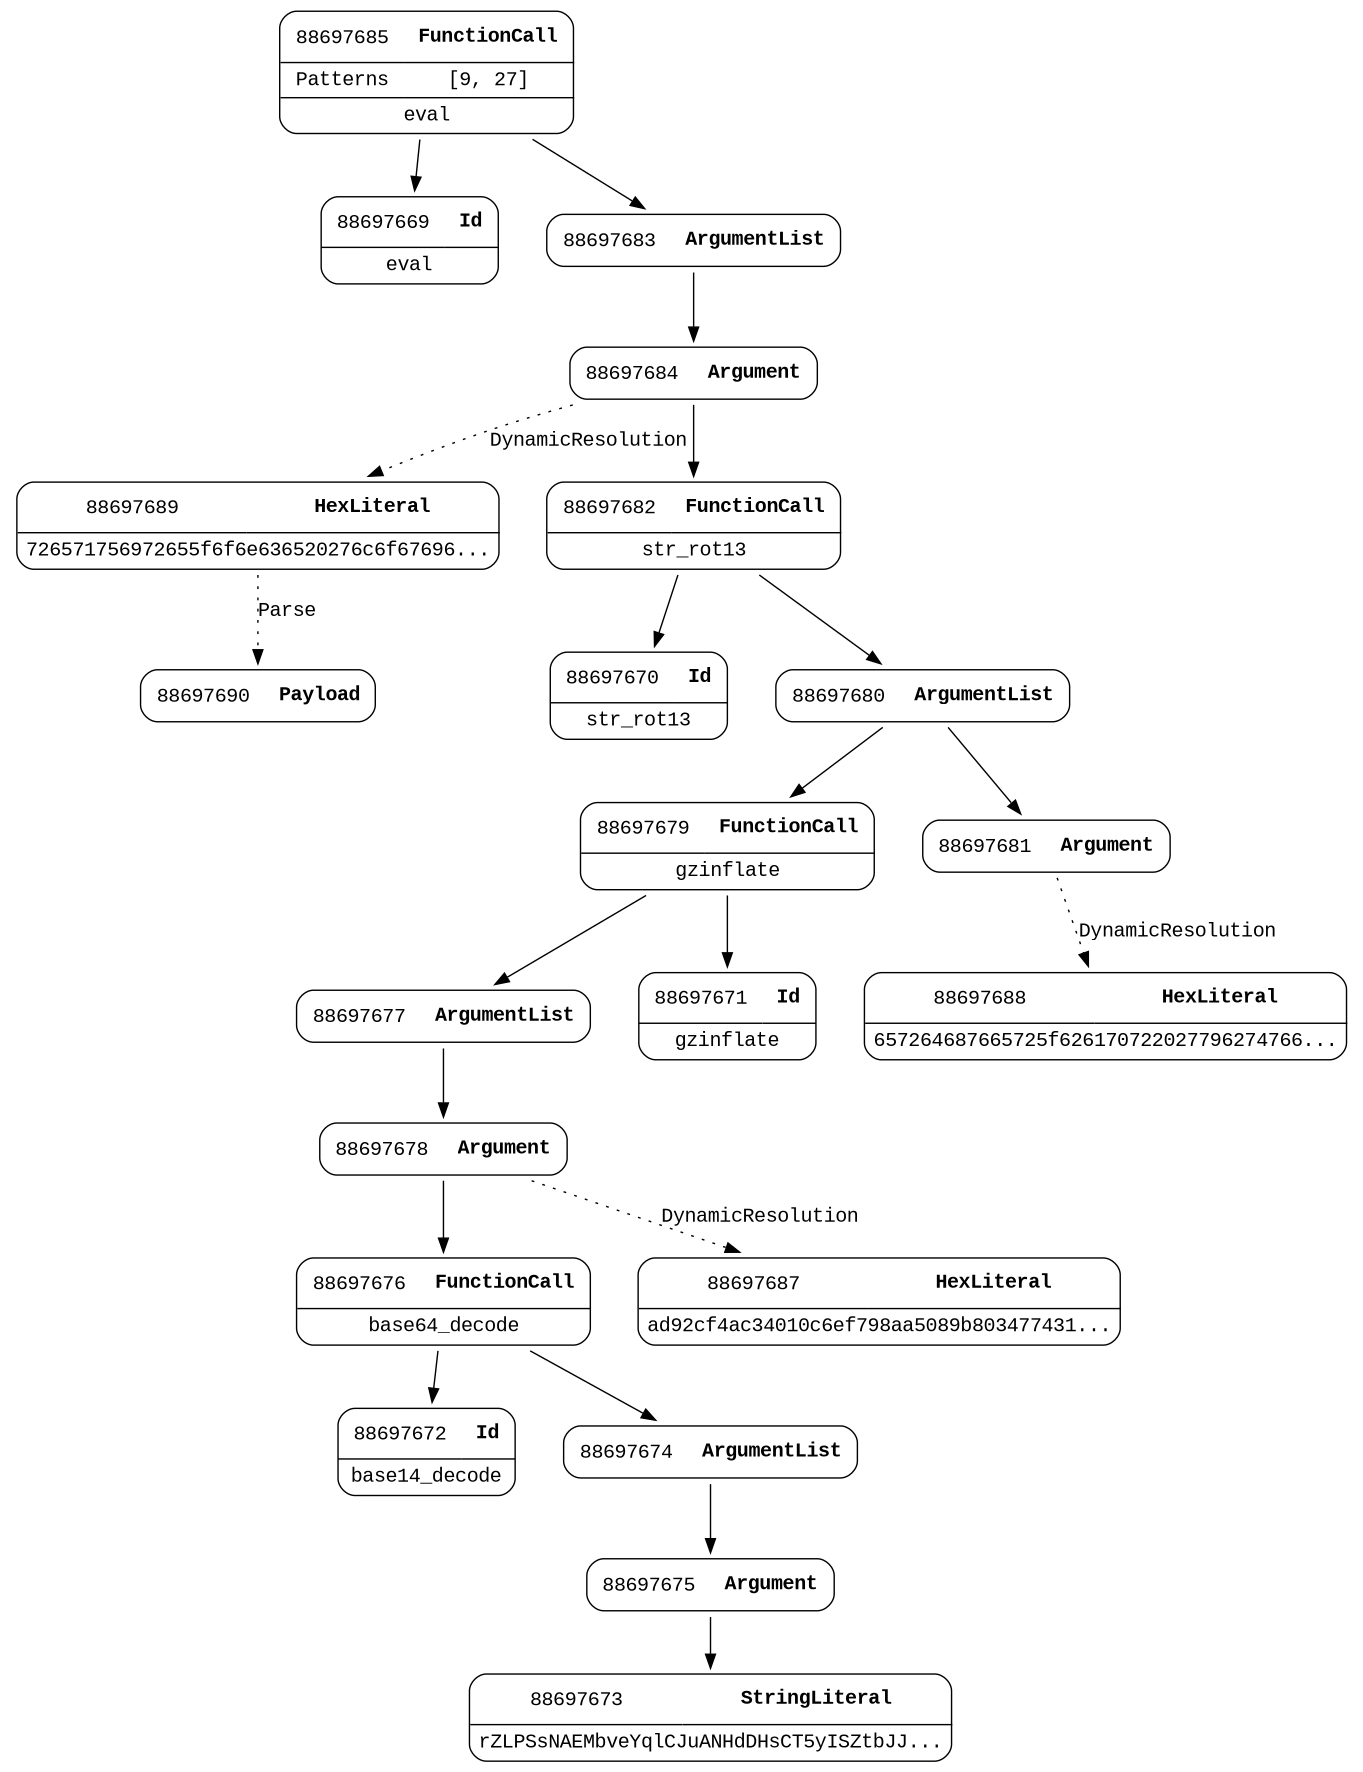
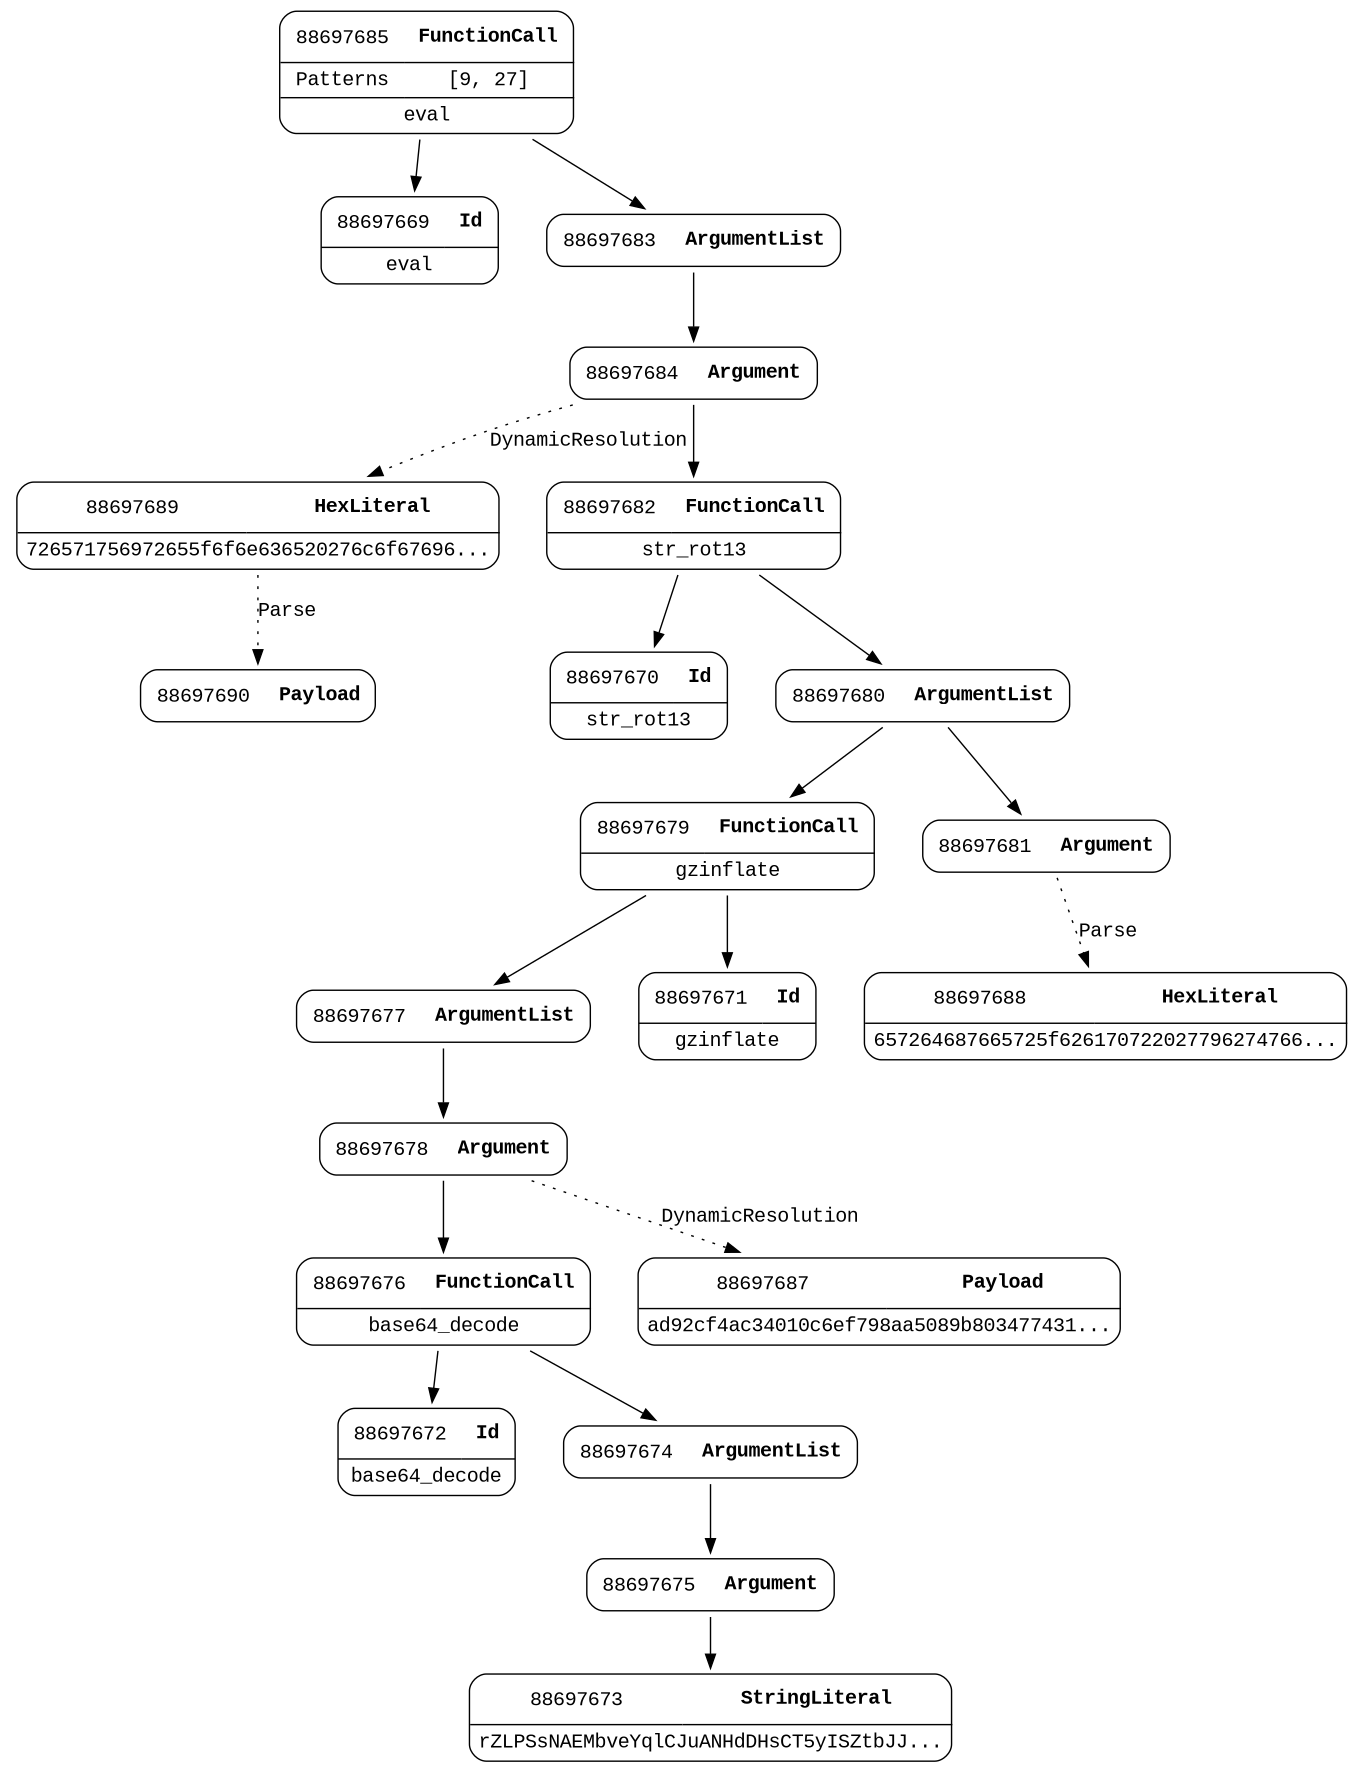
  digraph {
    fontname="Liberation Mono"
    node [fontname="Liberation Mono" shape=none]
    edge [fontname="Liberation Mono" weight=2]
    n1 [label=<<TABLE border='1' cellspacing='0' cellpadding='10' style='rounded' ><TR><TD border='0'>88697673</TD><TD border='0'><B>StringLiteral</B></TD></TR><HR/><TR><TD border='0' cellpadding='5' colspan='2'>rZLPSsNAEMbveYqlCJuANHdDHsCT5yISZtbJJ...</TD></TR></TABLE>>]
-   n2 [label=<<TABLE border='1' cellspacing='0' cellpadding='10' style='rounded' ><TR><TD border='0'>88697672</TD><TD border='0'><B>Id</B></TD></TR><HR/><TR><TD border='0' cellpadding='5' colspan='2'>base14_decode</TD></TR></TABLE>>]
+   n2 [label=<<TABLE border='1' cellspacing='0' cellpadding='10' style='rounded' ><TR><TD border='0'>88697672</TD><TD border='0'><B>Id</B></TD></TR><HR/><TR><TD border='0' cellpadding='5' colspan='2'>base64_decode</TD></TR></TABLE>>]
    n3 [label=<<TABLE border='1' cellspacing='0' cellpadding='10' style='rounded' ><TR><TD border='0'>88697675</TD><TD border='0'><B>Argument</B></TD></TR></TABLE>>]
    n4 [label=<<TABLE border='1' cellspacing='0' cellpadding='10' style='rounded' ><TR><TD border='0'>88697674</TD><TD border='0'><B>ArgumentList</B></TD></TR></TABLE>>]
    n5 [label=<<TABLE border='1' cellspacing='0' cellpadding='10' style='rounded' ><TR><TD border='0'>88697677</TD><TD border='0'><B>ArgumentList</B></TD></TR></TABLE>>]
    n6 [label=<<TABLE border='1' cellspacing='0' cellpadding='10' style='rounded' ><TR><TD border='0'>88697678</TD><TD border='0'><B>Argument</B></TD></TR></TABLE>>]
    n7 [label=<<TABLE border='1' cellspacing='0' cellpadding='10' style='rounded' ><TR><TD border='0'>88697676</TD><TD border='0'><B>FunctionCall</B></TD></TR><HR/><TR><TD border='0' cellpadding='5' colspan='2'>base64_decode</TD></TR></TABLE>>]
-   n8 [label=<<TABLE border='1' cellspacing='0' cellpadding='10' style='rounded' ><TR><TD border='0'>88697687</TD><TD border='0'><B>HexLiteral</B></TD></TR><HR/><TR><TD border='0' cellpadding='5' colspan='2'>ad92cf4ac34010c6ef798aa5089b803477431...</TD></TR></TABLE>>]
+   n8 [label=<<TABLE border='1' cellspacing='0' cellpadding='10' style='rounded' ><TR><TD border='0'>88697687</TD><TD border='0'><B>Payload</B></TD></TR><HR/><TR><TD border='0' cellpadding='5' colspan='2'>ad92cf4ac34010c6ef798aa5089b803477431...</TD></TR></TABLE>>]
    n9 [label=<<TABLE border='1' cellspacing='0' cellpadding='10' style='rounded' ><TR><TD border='0'>88697679</TD><TD border='0'><B>FunctionCall</B></TD></TR><HR/><TR><TD border='0' cellpadding='5' colspan='2'>gzinflate</TD></TR></TABLE>>]
    n10 [label=<<TABLE border='1' cellspacing='0' cellpadding='10' style='rounded' ><TR><TD border='0'>88697671</TD><TD border='0'><B>Id</B></TD></TR><HR/><TR><TD border='0' cellpadding='5' colspan='2'>gzinflate</TD></TR></TABLE>>]
    n11 [label=<<TABLE border='1' cellspacing='0' cellpadding='10' style='rounded' ><TR><TD border='0'>88697669</TD><TD border='0'><B>Id</B></TD></TR><HR/><TR><TD border='0' cellpadding='5' colspan='2'>eval</TD></TR></TABLE>>]
    n12 [label=<<TABLE border='1' cellspacing='0' cellpadding='10' style='rounded' ><TR><TD border='0'>88697670</TD><TD border='0'><B>Id</B></TD></TR><HR/><TR><TD border='0' cellpadding='5' colspan='2'>str_rot13</TD></TR></TABLE>>]
    n13 [label=<<TABLE border='1' cellspacing='0' cellpadding='10' style='rounded' ><TR><TD border='0'>88697689</TD><TD border='0'><B>HexLiteral</B></TD></TR><HR/><TR><TD border='0' cellpadding='5' colspan='2'>726571756972655f6f6e636520276c6f67696...</TD></TR></TABLE>>]
    n14 [label=<<TABLE border='1' cellspacing='0' cellpadding='10' style='rounded' ><TR><TD border='0'>88697690</TD><TD border='0'><B>Payload</B></TD></TR></TABLE>>]
    n15 [label=<<TABLE border='1' cellspacing='0' cellpadding='10' style='rounded' ><TR><TD border='0'>88697688</TD><TD border='0'><B>HexLiteral</B></TD></TR><HR/><TR><TD border='0' cellpadding='5' colspan='2'>657264687665725f626170722027796274766...</TD></TR></TABLE>>]
    n16 [label=<<TABLE border='1' cellspacing='0' cellpadding='10' style='rounded' ><TR><TD border='0'>88697681</TD><TD border='0'><B>Argument</B></TD></TR></TABLE>>]
    n17 [label=<<TABLE border='1' cellspacing='0' cellpadding='10' style='rounded' ><TR><TD border='0'>88697680</TD><TD border='0'><B>ArgumentList</B></TD></TR></TABLE>>]
    n18 [label=<<TABLE border='1' cellspacing='0' cellpadding='10' style='rounded' ><TR><TD border='0'>88697683</TD><TD border='0'><B>ArgumentList</B></TD></TR></TABLE>>]
    n19 [label=<<TABLE border='1' cellspacing='0' cellpadding='10' style='rounded' ><TR><TD border='0'>88697684</TD><TD border='0'><B>Argument</B></TD></TR></TABLE>>]
    n20 [label=<<TABLE border='1' cellspacing='0' cellpadding='10' style='rounded' ><TR><TD border='0'>88697682</TD><TD border='0'><B>FunctionCall</B></TD></TR><HR/><TR><TD border='0' cellpadding='5' colspan='2'>str_rot13</TD></TR></TABLE>>]
    n21 [label=<<TABLE border='1' cellspacing='0' cellpadding='10' style='rounded' ><TR><TD border='0'>88697685</TD><TD border='0'><B>FunctionCall</B></TD></TR><HR/><TR><TD border='0' cellpadding='5'>Patterns</TD><TD border='0' cellpadding='5'>[9, 27]</TD></TR><HR/><TR><TD border='0' cellpadding='5' colspan='2'>eval</TD></TR></TABLE>>]
    n3 -> n1
    n4 -> n3
    n5 -> n6
    n6 -> n7
    n6 -> n8 [label=DynamicResolution style=dotted weight=""]
    n7 -> n2
    n7 -> n4
    n9 -> n5
    n9 -> n10
    n13 -> n14 [label=Parse style=dotted weight=""]
-   n16 -> n15 [label=DynamicResolution style=dotted weight=""]
+   n16 -> n15 [label=Parse style=dotted weight=""]
    n17 -> n9
    n17 -> n16
    n18 -> n19
    n19 -> n13 [label=DynamicResolution style=dotted weight=""]
    n19 -> n20
    n20 -> n12
    n20 -> n17
    n21 -> n11
    n21 -> n18
  }
